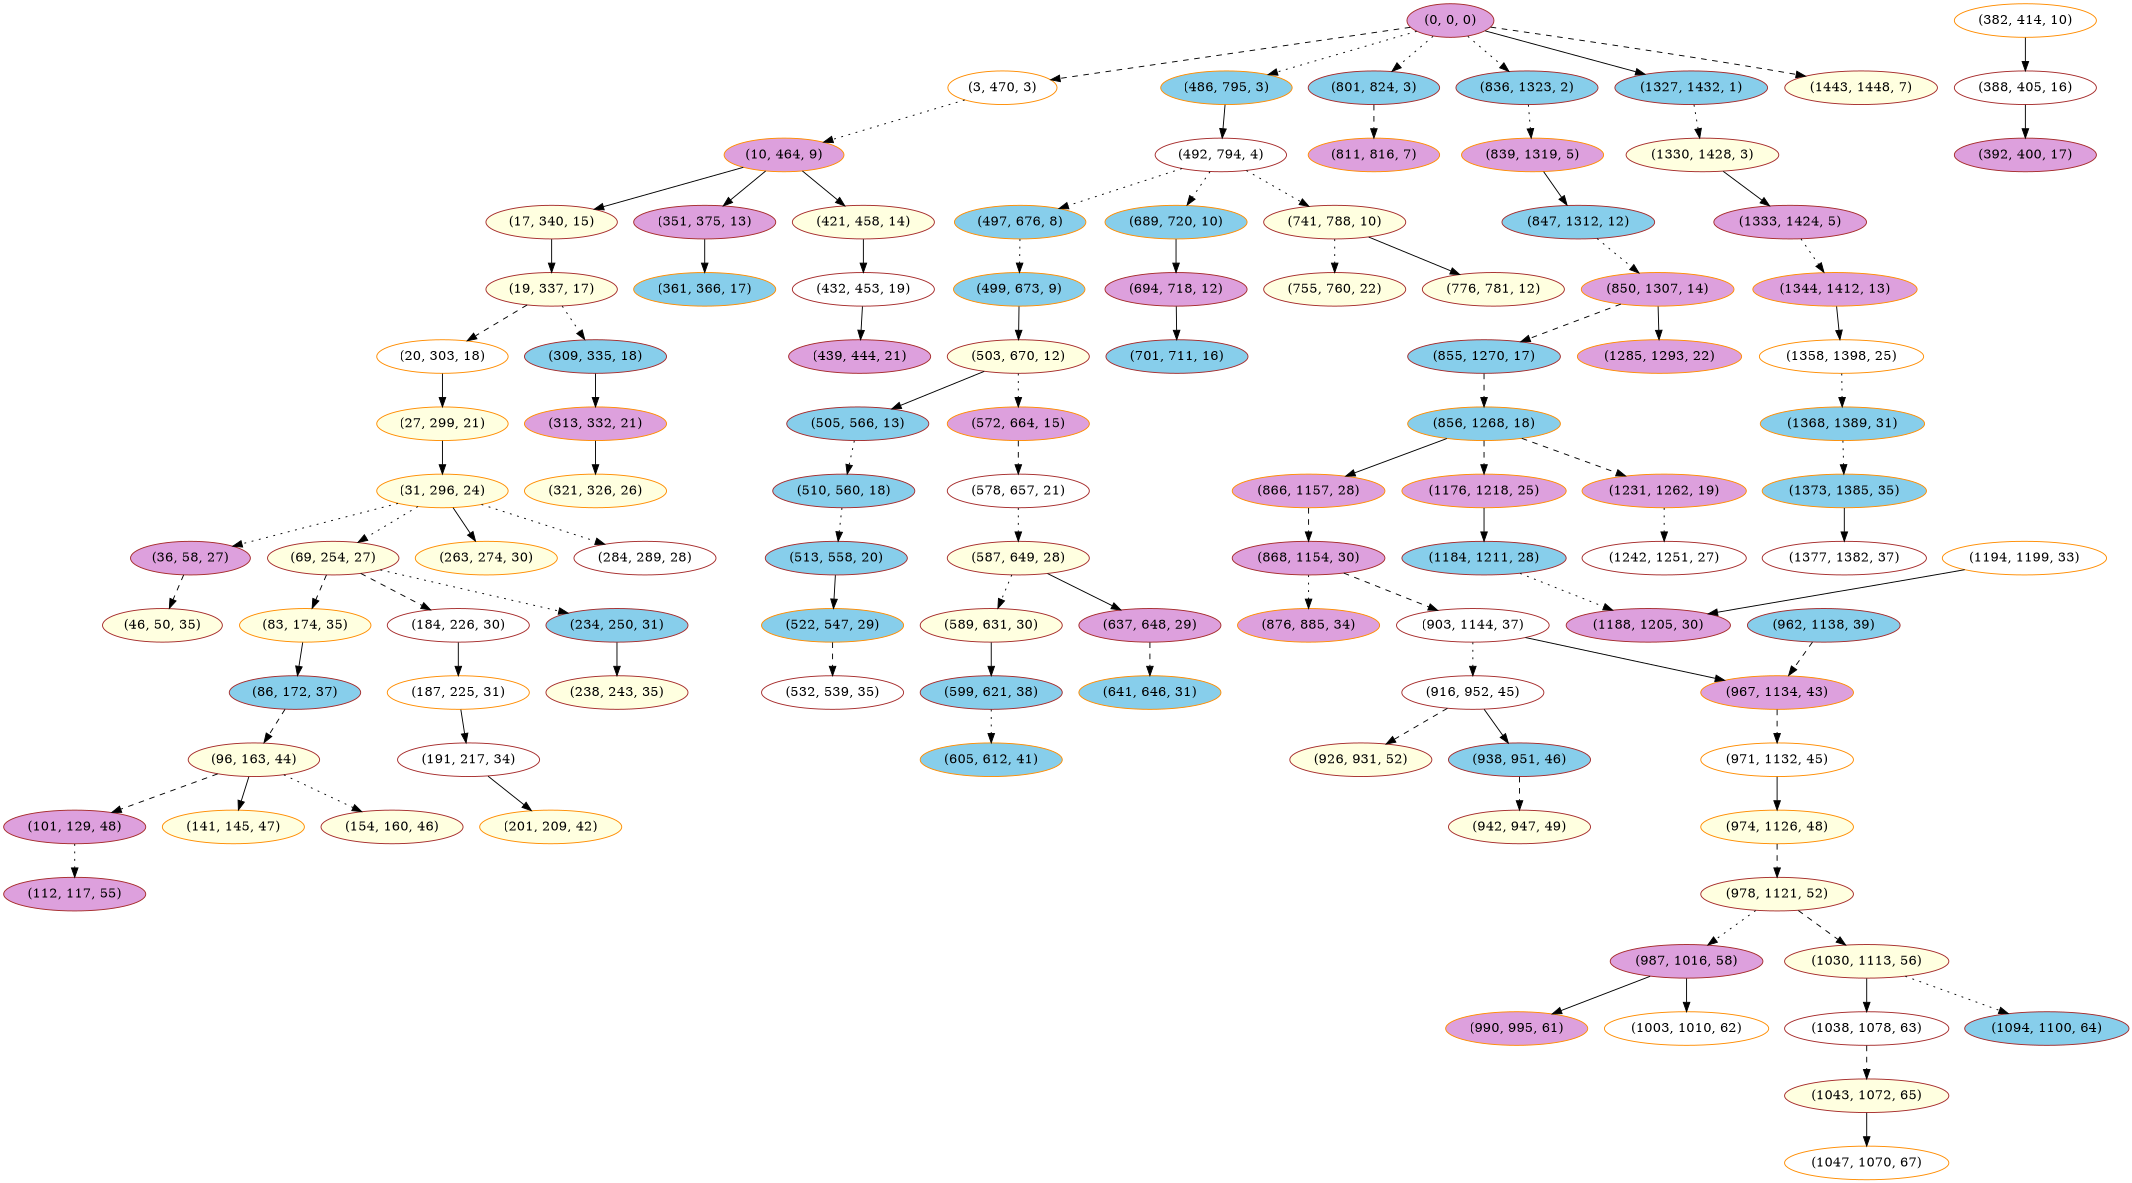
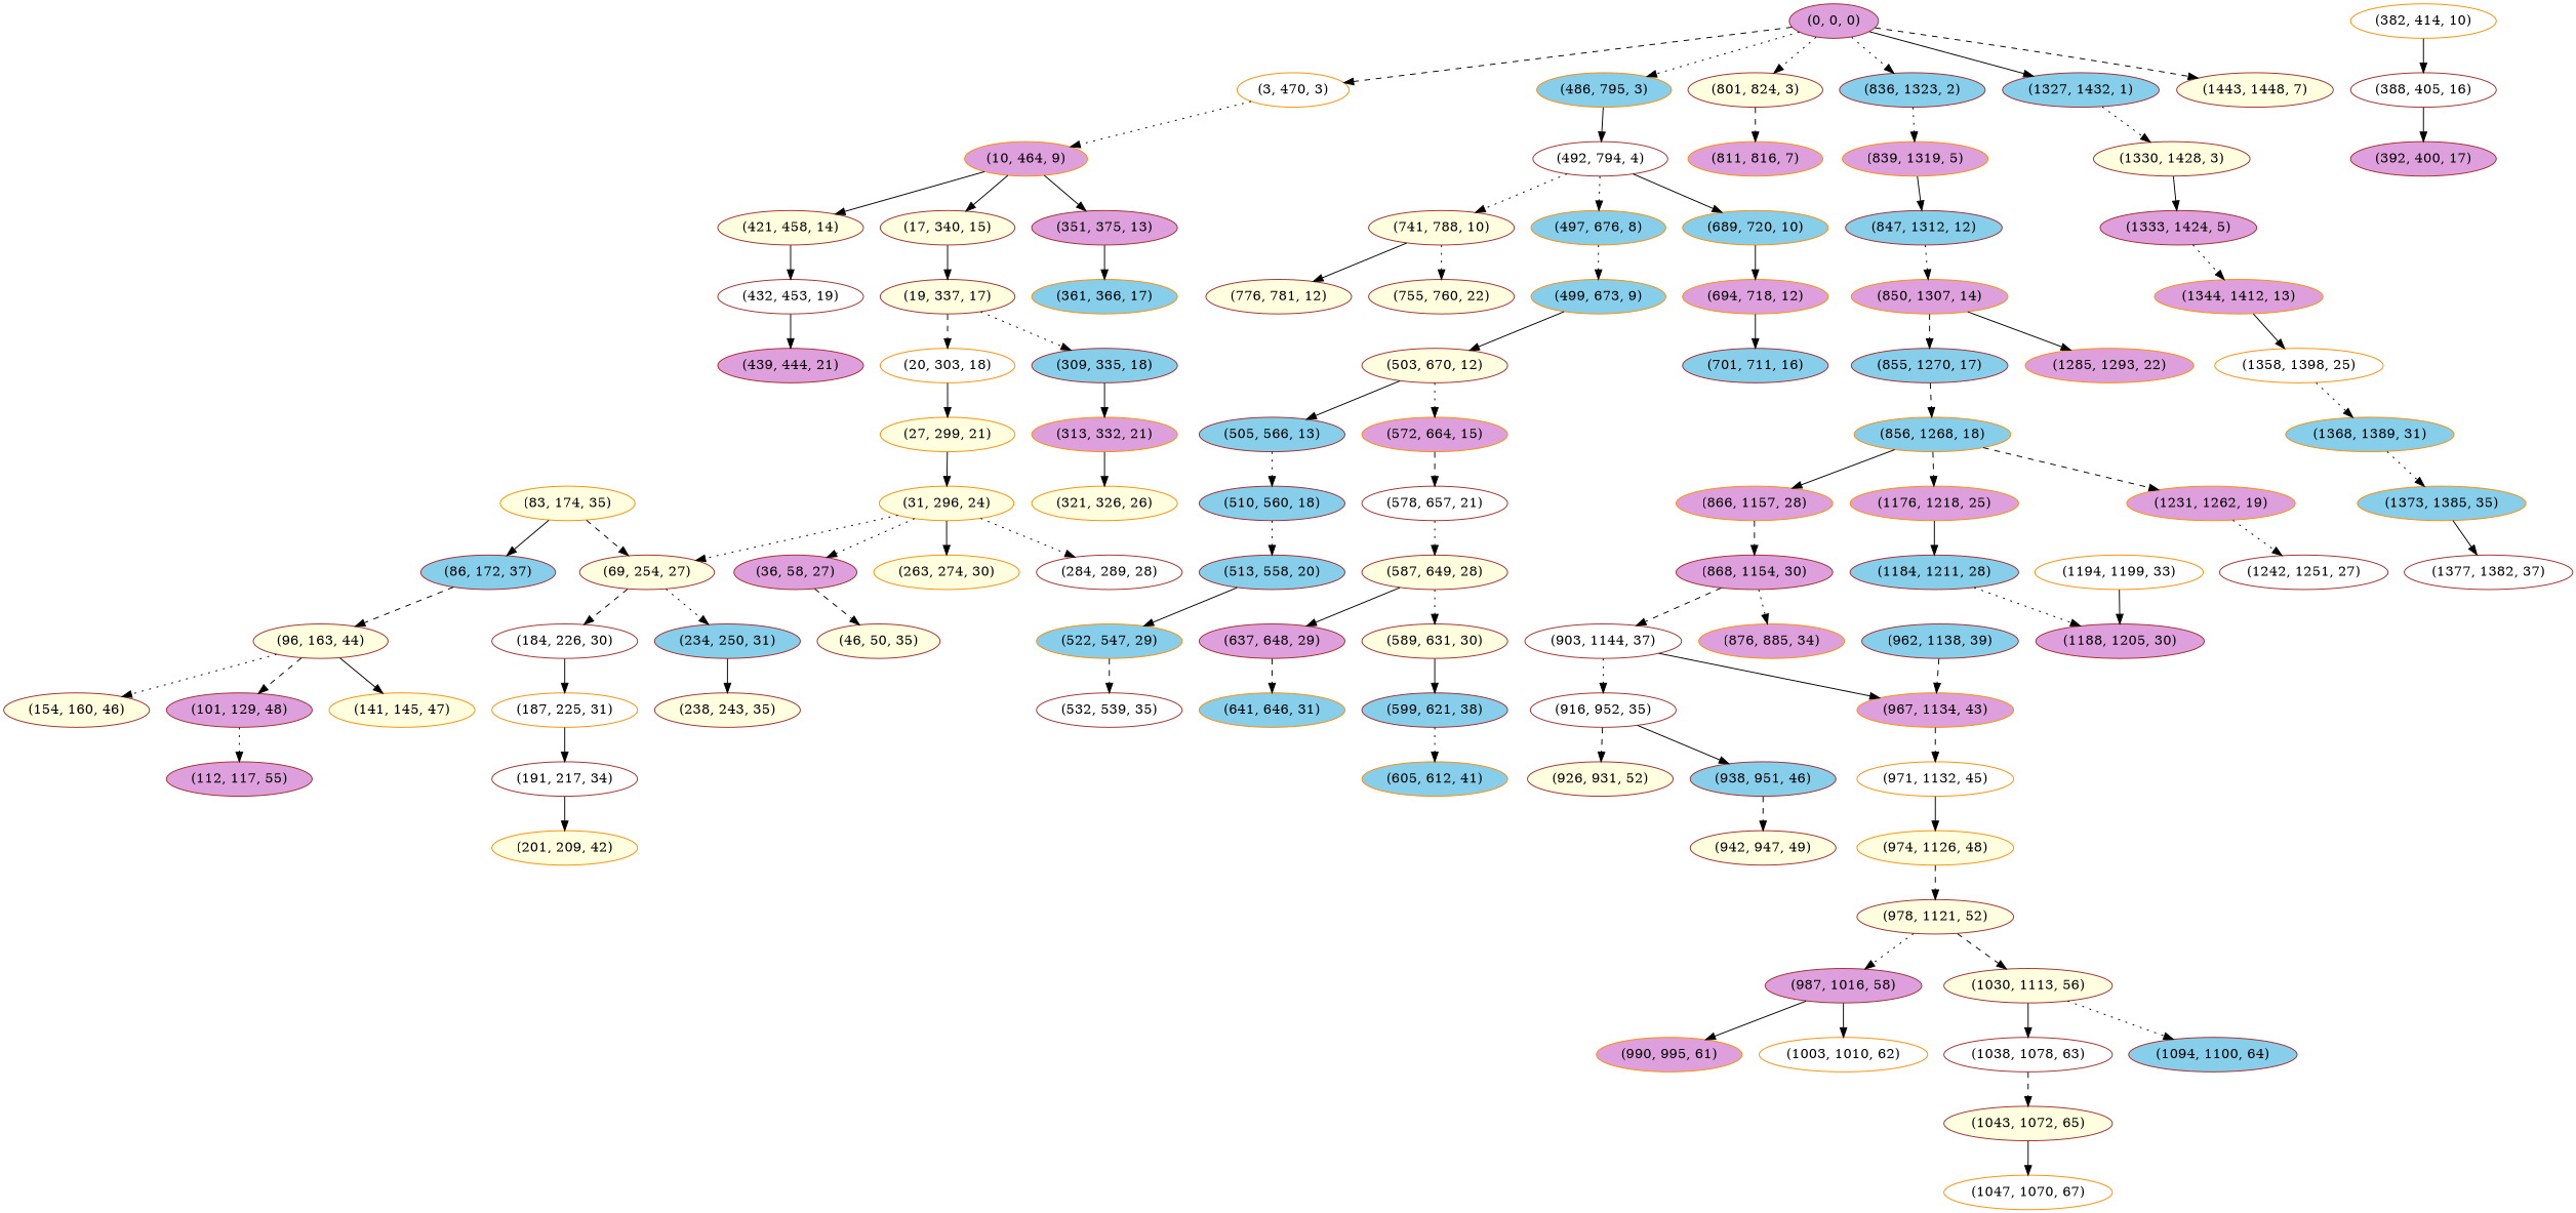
  digraph {
    node [color=brown fillcolor=lightyellow style=filled]
    edge [style=solid]
    "(0, 0, 0)" [fillcolor=plum]
    "(3, 470, 3)" [color=darkorange fillcolor=white]
    "(486, 795, 3)" [color=darkorange fillcolor=skyblue]
-   "(801, 824, 3)" [fillcolor=skyblue]
+   "(801, 824, 3)"
    "(836, 1323, 2)" [fillcolor=skyblue]
    "(1327, 1432, 1)" [fillcolor=skyblue]
    "(1443, 1448, 7)"
    "(10, 464, 9)" [color=darkorange fillcolor=plum]
    "(492, 794, 4)" [fillcolor=white]
    "(811, 816, 7)" [color=darkorange fillcolor=plum]
    "(839, 1319, 5)" [color=darkorange fillcolor=plum]
    "(1330, 1428, 3)"
    "(17, 340, 15)"
    "(351, 375, 13)" [fillcolor=plum]
    "(421, 458, 14)"
    "(19, 337, 17)"
    "(361, 366, 17)" [color=darkorange fillcolor=skyblue]
    "(382, 414, 10)" [color=darkorange fillcolor=white]
    "(388, 405, 16)" [fillcolor=white]
    "(432, 453, 19)" [fillcolor=white]
    "(20, 303, 18)" [color=darkorange fillcolor=white]
    "(309, 335, 18)" [fillcolor=skyblue]
    "(27, 299, 21)" [color=darkorange]
    "(313, 332, 21)" [color=darkorange fillcolor=plum]
    "(31, 296, 24)" [color=darkorange]
    "(36, 58, 27)" [fillcolor=plum]
    "(69, 254, 27)"
    "(263, 274, 30)" [color=darkorange]
    "(284, 289, 28)" [fillcolor=white]
    "(46, 50, 35)"
    "(83, 174, 35)" [color=darkorange]
    "(184, 226, 30)" [fillcolor=white]
    "(234, 250, 31)" [fillcolor=skyblue]
    "(86, 172, 37)" [fillcolor=skyblue]
    "(187, 225, 31)" [color=darkorange fillcolor=white]
    "(238, 243, 35)"
    "(96, 163, 44)"
    "(101, 129, 48)" [fillcolor=plum]
    "(141, 145, 47)" [color=darkorange]
    "(154, 160, 46)"
    "(112, 117, 55)" [fillcolor=plum]
    "(191, 217, 34)" [fillcolor=white]
    "(201, 209, 42)" [color=darkorange]
    "(321, 326, 26)" [color=darkorange]
    "(392, 400, 17)" [fillcolor=plum]
    "(439, 444, 21)" [fillcolor=plum]
    "(497, 676, 8)" [color=darkorange fillcolor=skyblue]
    "(689, 720, 10)" [color=darkorange fillcolor=skyblue]
    "(741, 788, 10)"
    "(499, 673, 9)" [color=darkorange fillcolor=skyblue]
-   "(694, 718, 12)" [fillcolor=plum]
+   "(694, 718, 12)" [color=darkorange fillcolor=plum]
    "(755, 760, 22)"
    "(776, 781, 12)"
    "(503, 670, 12)"
    "(505, 566, 13)" [fillcolor=skyblue]
    "(572, 664, 15)" [color=darkorange fillcolor=plum]
    "(510, 560, 18)" [fillcolor=skyblue]
    "(578, 657, 21)" [fillcolor=white]
    "(513, 558, 20)" [fillcolor=skyblue]
    "(522, 547, 29)" [color=darkorange fillcolor=skyblue]
    "(532, 539, 35)" [fillcolor=white]
    "(587, 649, 28)"
    "(589, 631, 30)"
    "(637, 648, 29)" [fillcolor=plum]
    "(599, 621, 38)" [fillcolor=skyblue]
    "(641, 646, 31)" [color=darkorange fillcolor=skyblue]
    "(605, 612, 41)" [color=darkorange fillcolor=skyblue]
    "(701, 711, 16)" [fillcolor=skyblue]
    "(847, 1312, 12)" [fillcolor=skyblue]
    "(850, 1307, 14)" [color=darkorange fillcolor=plum]
    "(855, 1270, 17)" [fillcolor=skyblue]
    "(1285, 1293, 22)" [color=darkorange fillcolor=plum]
    "(856, 1268, 18)" [color=darkorange fillcolor=skyblue]
    "(866, 1157, 28)" [color=darkorange fillcolor=plum]
    "(1176, 1218, 25)" [color=darkorange fillcolor=plum]
    "(1231, 1262, 19)" [color=darkorange fillcolor=plum]
    "(868, 1154, 30)" [fillcolor=plum]
    "(1184, 1211, 28)" [fillcolor=skyblue]
    "(1242, 1251, 27)" [fillcolor=white]
    "(876, 885, 34)" [color=darkorange fillcolor=plum]
    "(903, 1144, 37)" [fillcolor=white]
-   "(916, 952, 45)" [fillcolor=white]
+   "(916, 952, 45)" [fillcolor=white label="(916, 952, 35)"]
    "(967, 1134, 43)" [color=darkorange fillcolor=plum]
    "(926, 931, 52)"
    "(938, 951, 46)" [fillcolor=skyblue]
    "(962, 1138, 39)" [fillcolor=skyblue]
    "(942, 947, 49)"
    "(971, 1132, 45)" [color=darkorange fillcolor=white]
    "(974, 1126, 48)" [color=darkorange]
    "(978, 1121, 52)"
    "(987, 1016, 58)" [fillcolor=plum]
    "(1030, 1113, 56)"
    "(990, 995, 61)" [color=darkorange fillcolor=plum]
    "(1003, 1010, 62)" [color=darkorange fillcolor=white]
    "(1038, 1078, 63)" [fillcolor=white]
    "(1094, 1100, 64)" [fillcolor=skyblue]
    "(1043, 1072, 65)"
    "(1047, 1070, 67)" [color=darkorange fillcolor=white]
    "(1188, 1205, 30)" [fillcolor=plum]
    "(1194, 1199, 33)" [color=darkorange fillcolor=white]
    "(1333, 1424, 5)" [fillcolor=plum]
    "(1344, 1412, 13)" [color=darkorange fillcolor=plum]
    "(1358, 1398, 25)" [color=darkorange fillcolor=white]
    "(1368, 1389, 31)" [color=darkorange fillcolor=skyblue]
    "(1373, 1385, 35)" [color=darkorange fillcolor=skyblue]
    "(1377, 1382, 37)" [fillcolor=white]
    "(0, 0, 0)" -> "(3, 470, 3)" [style=dashed]
    "(0, 0, 0)" -> "(486, 795, 3)" [style=dotted]
    "(0, 0, 0)" -> "(801, 824, 3)" [style=dotted]
    "(0, 0, 0)" -> "(836, 1323, 2)" [style=dotted]
    "(0, 0, 0)" -> "(1327, 1432, 1)"
    "(0, 0, 0)" -> "(1443, 1448, 7)" [style=dashed]
    "(3, 470, 3)" -> "(10, 464, 9)" [style=dotted]
    "(486, 795, 3)" -> "(492, 794, 4)"
    "(801, 824, 3)" -> "(811, 816, 7)" [style=dashed]
    "(836, 1323, 2)" -> "(839, 1319, 5)" [style=dotted]
    "(1327, 1432, 1)" -> "(1330, 1428, 3)" [style=dotted]
    "(10, 464, 9)" -> "(17, 340, 15)"
    "(10, 464, 9)" -> "(351, 375, 13)"
    "(10, 464, 9)" -> "(421, 458, 14)"
    "(492, 794, 4)" -> "(497, 676, 8)" [style=dotted]
-   "(492, 794, 4)" -> "(689, 720, 10)" [style=dotted]
+   "(492, 794, 4)" -> "(689, 720, 10)"
    "(492, 794, 4)" -> "(741, 788, 10)" [style=dotted]
    "(839, 1319, 5)" -> "(847, 1312, 12)"
    "(1330, 1428, 3)" -> "(1333, 1424, 5)"
    "(17, 340, 15)" -> "(19, 337, 17)"
    "(351, 375, 13)" -> "(361, 366, 17)"
    "(421, 458, 14)" -> "(432, 453, 19)"
    "(19, 337, 17)" -> "(20, 303, 18)" [style=dashed]
    "(19, 337, 17)" -> "(309, 335, 18)" [style=dotted]
    "(382, 414, 10)" -> "(388, 405, 16)"
    "(388, 405, 16)" -> "(392, 400, 17)"
    "(432, 453, 19)" -> "(439, 444, 21)"
    "(20, 303, 18)" -> "(27, 299, 21)"
    "(309, 335, 18)" -> "(313, 332, 21)"
    "(27, 299, 21)" -> "(31, 296, 24)"
    "(313, 332, 21)" -> "(321, 326, 26)"
    "(31, 296, 24)" -> "(36, 58, 27)" [style=dotted]
    "(31, 296, 24)" -> "(69, 254, 27)" [style=dotted]
    "(31, 296, 24)" -> "(263, 274, 30)"
    "(31, 296, 24)" -> "(284, 289, 28)" [style=dotted]
    "(36, 58, 27)" -> "(46, 50, 35)" [style=dashed]
-   "(69, 254, 27)" -> "(83, 174, 35)" [style=dashed]
+   "(83, 174, 35)" -> "(69, 254, 27)" [style=dashed]
    "(69, 254, 27)" -> "(184, 226, 30)" [style=dashed]
    "(69, 254, 27)" -> "(234, 250, 31)" [style=dotted]
    "(83, 174, 35)" -> "(86, 172, 37)"
    "(184, 226, 30)" -> "(187, 225, 31)"
    "(234, 250, 31)" -> "(238, 243, 35)"
    "(86, 172, 37)" -> "(96, 163, 44)" [style=dashed]
    "(187, 225, 31)" -> "(191, 217, 34)"
    "(96, 163, 44)" -> "(101, 129, 48)" [style=dashed]
    "(96, 163, 44)" -> "(141, 145, 47)"
    "(96, 163, 44)" -> "(154, 160, 46)" [style=dotted]
    "(101, 129, 48)" -> "(112, 117, 55)" [style=dotted]
    "(191, 217, 34)" -> "(201, 209, 42)"
    "(497, 676, 8)" -> "(499, 673, 9)" [style=dotted]
    "(689, 720, 10)" -> "(694, 718, 12)"
    "(741, 788, 10)" -> "(755, 760, 22)" [style=dotted]
    "(741, 788, 10)" -> "(776, 781, 12)"
    "(499, 673, 9)" -> "(503, 670, 12)"
    "(694, 718, 12)" -> "(701, 711, 16)"
    "(503, 670, 12)" -> "(505, 566, 13)"
    "(503, 670, 12)" -> "(572, 664, 15)" [style=dotted]
    "(505, 566, 13)" -> "(510, 560, 18)" [style=dotted]
    "(572, 664, 15)" -> "(578, 657, 21)" [style=dashed]
    "(510, 560, 18)" -> "(513, 558, 20)" [style=dotted]
    "(578, 657, 21)" -> "(587, 649, 28)" [style=dotted]
    "(513, 558, 20)" -> "(522, 547, 29)"
    "(522, 547, 29)" -> "(532, 539, 35)" [style=dashed]
    "(587, 649, 28)" -> "(589, 631, 30)" [style=dotted]
    "(587, 649, 28)" -> "(637, 648, 29)"
    "(589, 631, 30)" -> "(599, 621, 38)"
    "(637, 648, 29)" -> "(641, 646, 31)" [style=dashed]
    "(599, 621, 38)" -> "(605, 612, 41)" [style=dotted]
    "(847, 1312, 12)" -> "(850, 1307, 14)" [style=dotted]
    "(850, 1307, 14)" -> "(855, 1270, 17)" [style=dashed]
    "(850, 1307, 14)" -> "(1285, 1293, 22)"
    "(855, 1270, 17)" -> "(856, 1268, 18)" [style=dashed]
    "(856, 1268, 18)" -> "(866, 1157, 28)"
    "(856, 1268, 18)" -> "(1176, 1218, 25)" [style=dashed]
    "(856, 1268, 18)" -> "(1231, 1262, 19)" [style=dashed]
    "(866, 1157, 28)" -> "(868, 1154, 30)" [style=dashed]
    "(1176, 1218, 25)" -> "(1184, 1211, 28)"
    "(1231, 1262, 19)" -> "(1242, 1251, 27)" [style=dotted]
    "(868, 1154, 30)" -> "(876, 885, 34)" [style=dotted]
    "(868, 1154, 30)" -> "(903, 1144, 37)" [style=dashed]
    "(1184, 1211, 28)" -> "(1188, 1205, 30)" [style=dotted]
    "(903, 1144, 37)" -> "(916, 952, 45)" [style=dotted]
    "(903, 1144, 37)" -> "(967, 1134, 43)"
    "(916, 952, 45)" -> "(926, 931, 52)" [style=dashed]
    "(916, 952, 45)" -> "(938, 951, 46)"
    "(967, 1134, 43)" -> "(971, 1132, 45)" [style=dashed]
    "(938, 951, 46)" -> "(942, 947, 49)" [style=dashed]
    "(962, 1138, 39)" -> "(967, 1134, 43)" [style=dashed]
    "(971, 1132, 45)" -> "(974, 1126, 48)"
    "(974, 1126, 48)" -> "(978, 1121, 52)" [style=dashed]
    "(978, 1121, 52)" -> "(987, 1016, 58)" [style=dotted]
    "(978, 1121, 52)" -> "(1030, 1113, 56)" [style=dashed]
    "(987, 1016, 58)" -> "(990, 995, 61)"
    "(987, 1016, 58)" -> "(1003, 1010, 62)"
    "(1030, 1113, 56)" -> "(1038, 1078, 63)"
    "(1030, 1113, 56)" -> "(1094, 1100, 64)" [style=dotted]
    "(1038, 1078, 63)" -> "(1043, 1072, 65)" [style=dashed]
    "(1043, 1072, 65)" -> "(1047, 1070, 67)"
    "(1194, 1199, 33)" -> "(1188, 1205, 30)"
    "(1333, 1424, 5)" -> "(1344, 1412, 13)" [style=dotted]
    "(1344, 1412, 13)" -> "(1358, 1398, 25)"
    "(1358, 1398, 25)" -> "(1368, 1389, 31)" [style=dotted]
    "(1368, 1389, 31)" -> "(1373, 1385, 35)" [style=dotted]
    "(1373, 1385, 35)" -> "(1377, 1382, 37)"
  }
